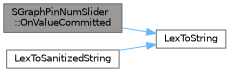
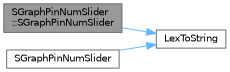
  digraph {
    rankdir=LR
    node [color=grey40 fillcolor=white fontname=Helvetica fontsize=10 shape=box style=filled]
    edge [color=steelblue1 fontname=Helvetica fontsize=10 labelfontname=Helvetica labelfontsize=10 style=solid]
-   n1 [color=gray40 fillcolor=grey60 fontcolor=black height=0.2 label="SGraphPinNumSlider\l::OnValueCommitted" width=0.4]
+   n1 [color=gray40 fillcolor=grey60 fontcolor=black height=0.2 label="SGraphPinNumSlider\l::SGraphPinNumSlider" width=0.4]
    n2 [height=0.2 label=LexToString width=0.4]
-   n3 [height=0.2 label=LexToSanitizedString width=0.4]
+   n3 [height=0.2 label=SGraphPinNumSlider width=0.4]
    n1 -> n2
    n3 -> n2
  }
